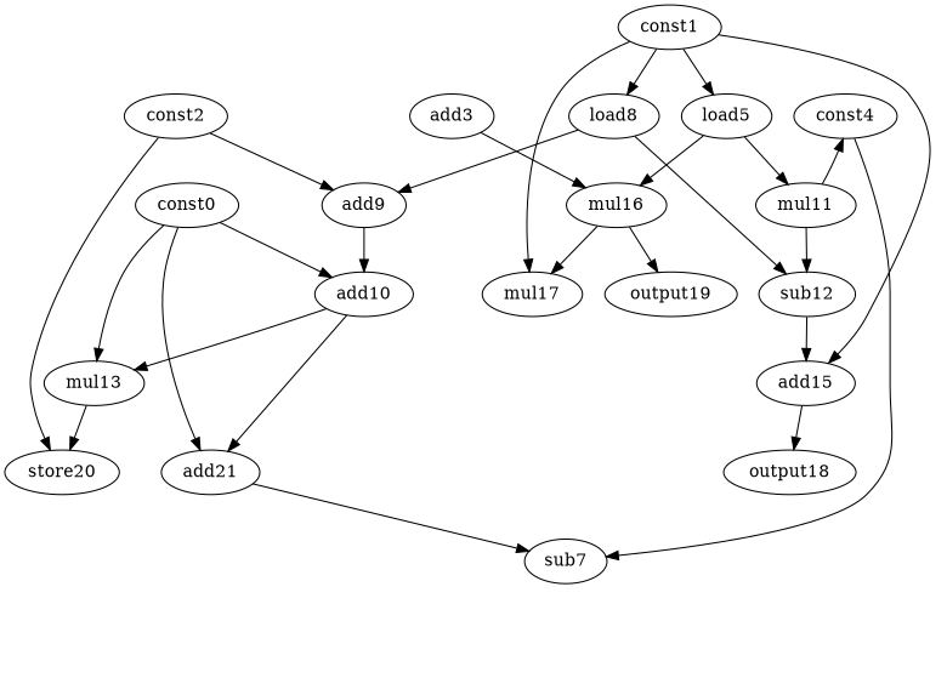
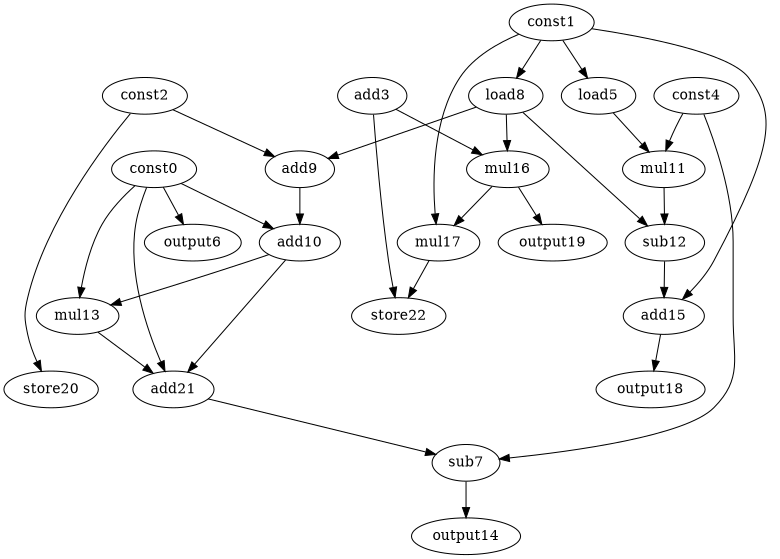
  digraph {
    node [opcode=const]
    edge [operand=0]
+   output6 [opcode=output]
    const0
    add10 [opcode=add]
    mul13 [opcode=mul]
    add21 [opcode=add]
    store20 [opcode=store]
    sub7 [opcode=sub]
    load5 [opcode=load]
    const1
    load8 [opcode=load]
    add15 [opcode=add]
    mul17 [opcode=mul]
    mul11 [opcode=mul]
    add9 [opcode=add]
    mul16 [opcode=mul]
    sub12 [opcode=sub]
    output18 [opcode=output]
+   store22 [opcode=store]
    const2
    n20 [label=add3]
    output19 [opcode=output]
    const4
+   output14 [opcode=output]
+   const0 -> output6
    const0 -> add10
    const0 -> mul13
    const0 -> add21
    add10 -> mul13 [operand=1]
    add10 -> add21 [operand=1]
-   mul13 -> store20 [operand=1]
+   mul13 -> add21 [operand=1]
    add21 -> sub7 [operand=1]
+   sub7 -> output14
    load5 -> mul11 [operand=1]
    const1 -> load5
    const1 -> load8
    const1 -> add15
    const1 -> mul17 [operand=1]
    load8 -> add9
-   load5 -> mul16
+   load8 -> mul16
    load8 -> sub12
    add15 -> output18
+   mul17 -> store22
    mul11 -> sub12 [operand=1]
    add9 -> add10 [operand=1]
    mul16 -> mul17
    mul16 -> output19
    sub12 -> add15 [operand=1]
    const2 -> store20
    const2 -> add9 [operand=1]
    n20 -> mul16 [operand=1]
+   n20 -> store22 [operand=1]
    const4 -> sub7
-   mul11 -> const4
+   const4 -> mul11
  }
